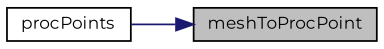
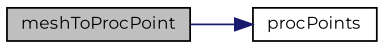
  digraph {
    rankdir=LR
    fontname=Montserrat
    node [color=black fontname=Montserrat fontsize=10 shape=record]
    n1 [fillcolor=grey75 fontcolor=black height=0.2 label=meshToProcPoint style=filled width=0.4]
    n2 [height=0.2 label=procPoints width=0.4]
-   n2 -> n1 [color=midnightblue fontname=Montserrat fontsize=10 labelfontname=FreeSans labelfontsize=10 style=solid]
+   n1 -> n2 [color=midnightblue fontname=Montserrat fontsize=10 labelfontname=FreeSans labelfontsize=10 style=solid]
  }
